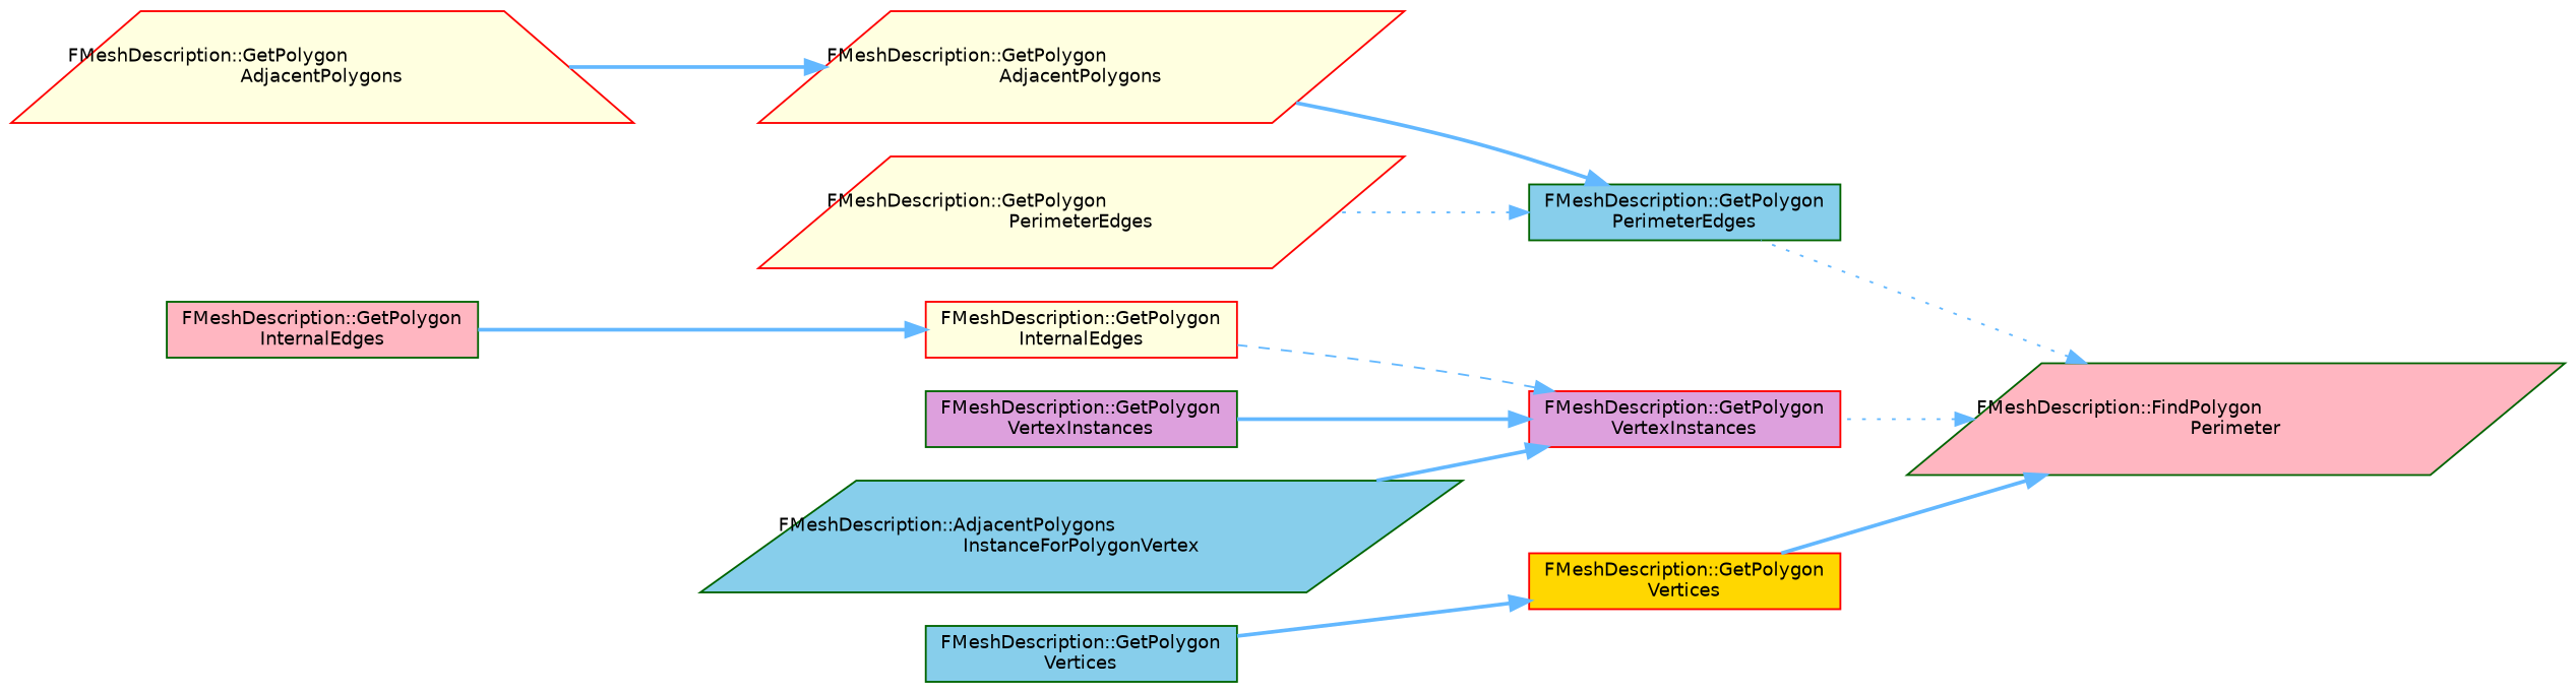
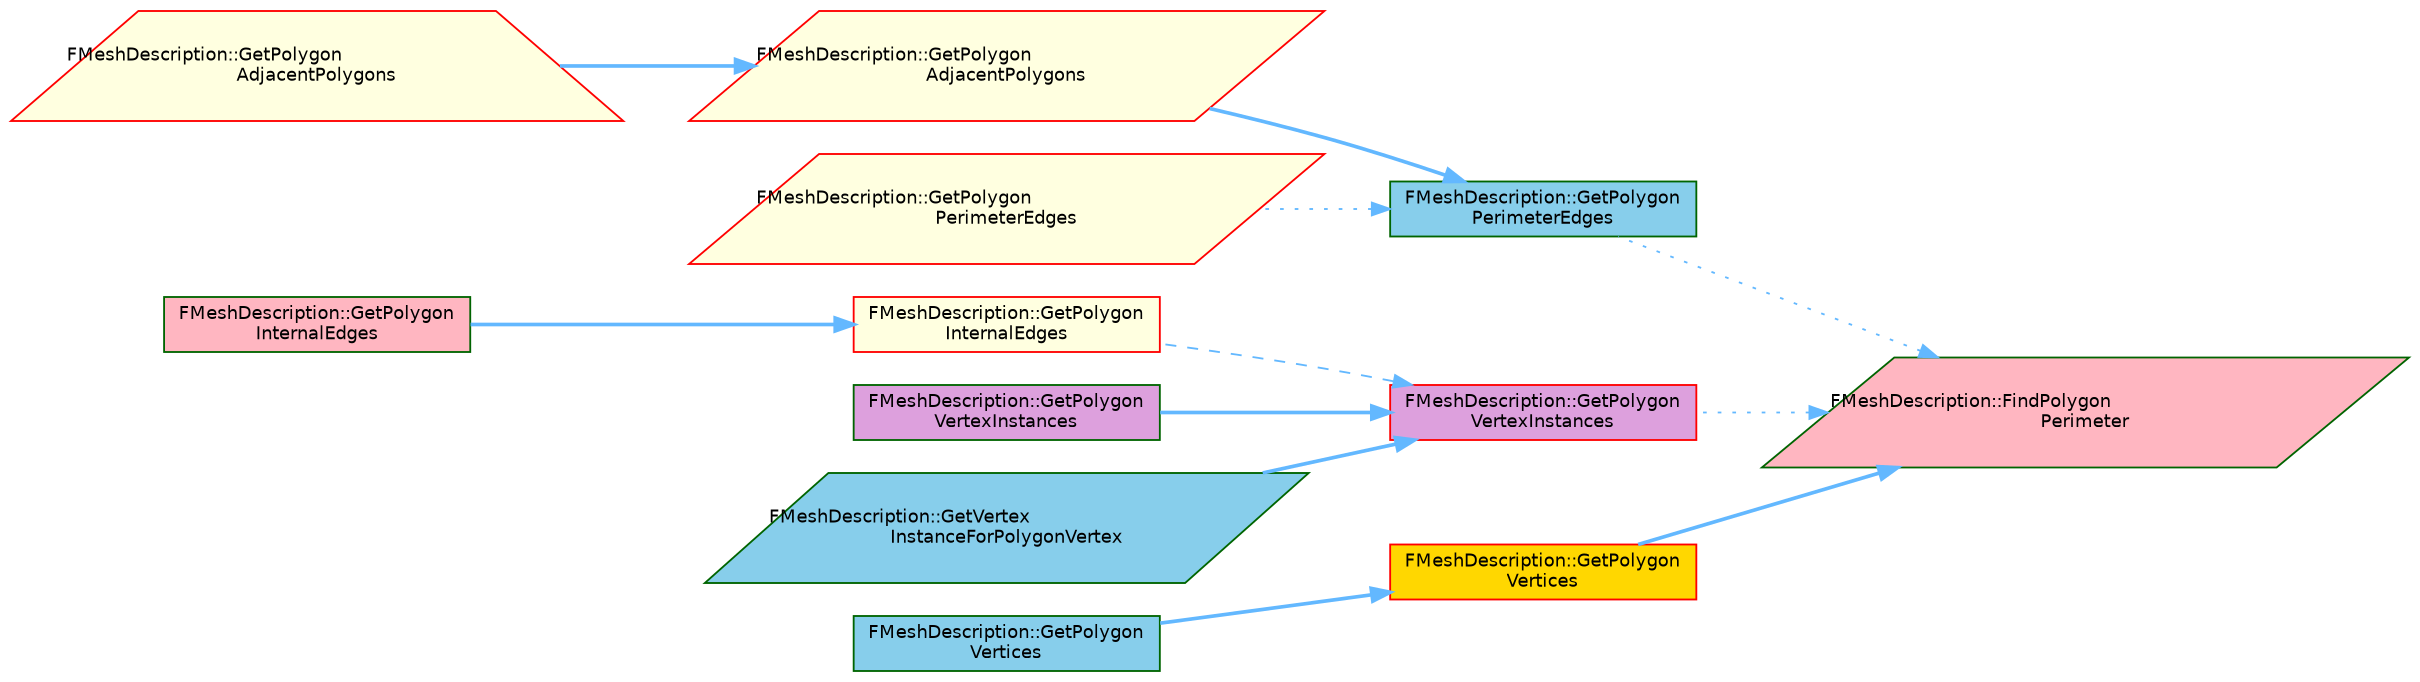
  digraph {
    rankdir=RL
    node [color=darkgreen fillcolor=lightyellow fontname=Helvetica fontsize=10 shape=box style=filled]
    edge [color=steelblue1 dir=back fontname=Helvetica fontsize=10 labelfontname=Helvetica labelfontsize=10 style=bold]
    n1 [fillcolor=lightpink fontcolor=black height=0.2 label="FMeshDescription::FindPolygon\lPerimeter" shape=parallelogram width=0.4]
    n2 [fillcolor=skyblue height=0.2 label="FMeshDescription::GetPolygon\lPerimeterEdges" width=0.4]
    n3 [color=red fillcolor=plum height=0.2 label="FMeshDescription::GetPolygon\lVertexInstances" width=0.4]
    n4 [color=red fillcolor=gold height=0.2 label="FMeshDescription::GetPolygon\lVertices" width=0.4]
    n5 [color=red height=0.2 label="FMeshDescription::GetPolygon\lAdjacentPolygons" shape=parallelogram width=0.4]
    n6 [color=red height=0.2 label="FMeshDescription::GetPolygon\lPerimeterEdges" shape=parallelogram width=0.4]
    n7 [color=red height=0.2 label="FMeshDescription::GetPolygon\lAdjacentPolygons" shape=trapezium width=0.4]
    n8 [color=red height=0.2 label="FMeshDescription::GetPolygon\lInternalEdges" width=0.4]
    n9 [fillcolor=plum height=0.2 label="FMeshDescription::GetPolygon\lVertexInstances" width=0.4]
-   n10 [fillcolor=skyblue height=0.2 label="FMeshDescription::AdjacentPolygons\lInstanceForPolygonVertex" shape=parallelogram width=0.4]
+   n10 [fillcolor=skyblue height=0.2 label="FMeshDescription::GetVertex\lInstanceForPolygonVertex" shape=parallelogram width=0.4]
    n11 [fillcolor=lightpink height=0.2 label="FMeshDescription::GetPolygon\lInternalEdges" width=0.4]
    n12 [fillcolor=skyblue height=0.2 label="FMeshDescription::GetPolygon\lVertices" width=0.4]
    n1 -> n2 [style=dotted]
    n1 -> n3 [style=dotted]
    n1 -> n4
    n2 -> n5
    n2 -> n6 [style=dotted]
    n3 -> n8 [style=dashed]
    n3 -> n9
    n3 -> n10
    n4 -> n12
    n5 -> n7
    n8 -> n11
  }
